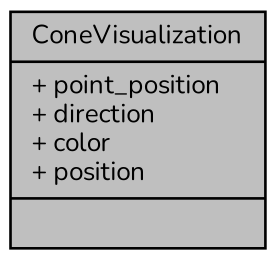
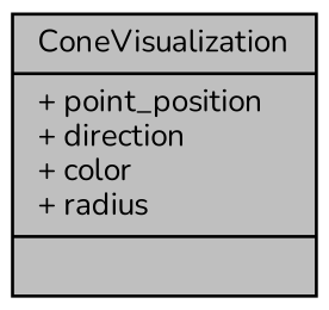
  digraph {
    fontname=Nunito
-   n1 [color=black fillcolor=grey75 fontcolor=black fontname=Nunito fontsize=10 height=0.2 label="{ConeVisualization\n|+ point_position\l+ direction\l+ color\l+ position\l|}" shape=record style=filled width=0.4]
+   n1 [color=black fillcolor=grey75 fontcolor=black fontname=Nunito fontsize=10 height=0.2 label="{ConeVisualization\n|+ point_position\l+ direction\l+ color\l+ radius\l|}" shape=record style=filled width=0.4]
  }
